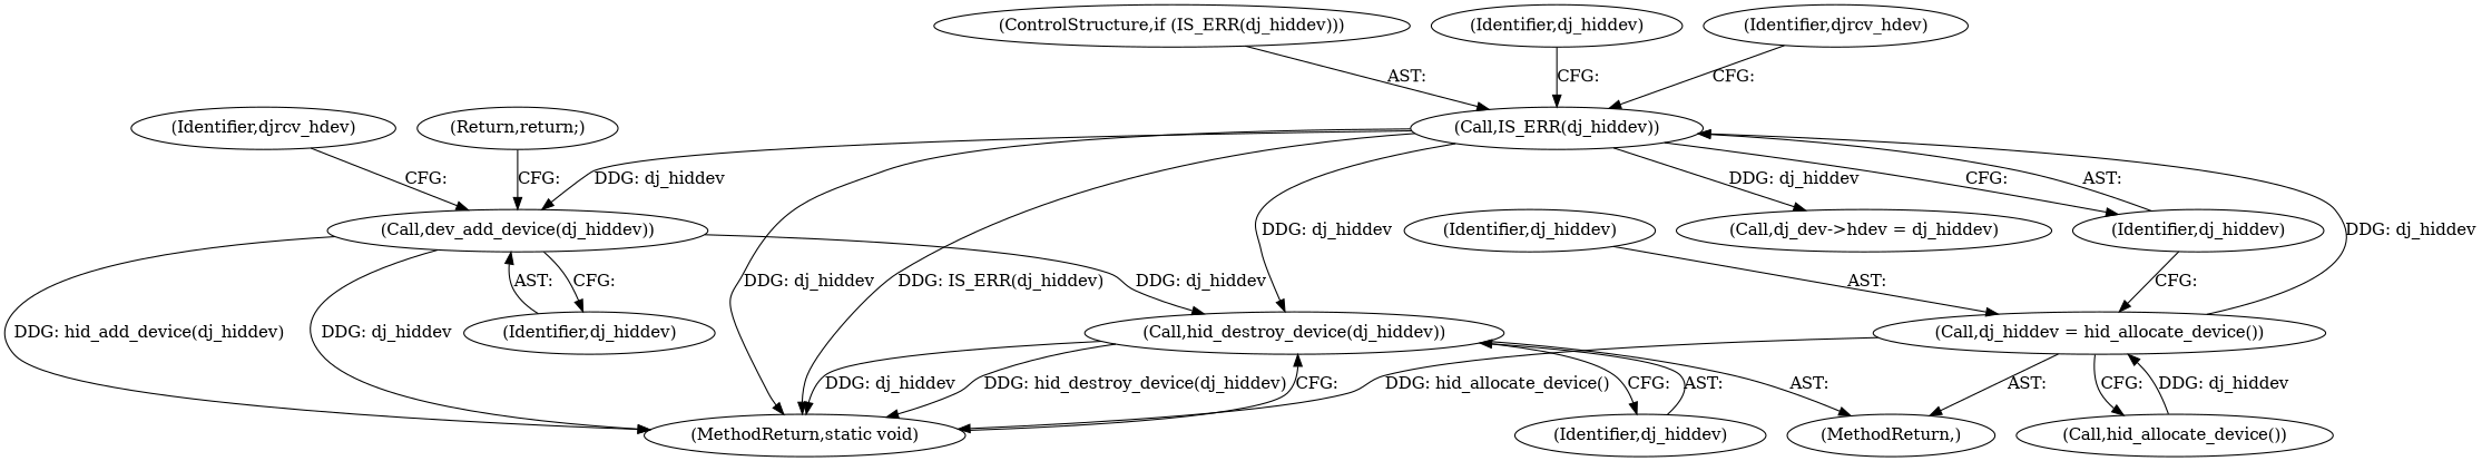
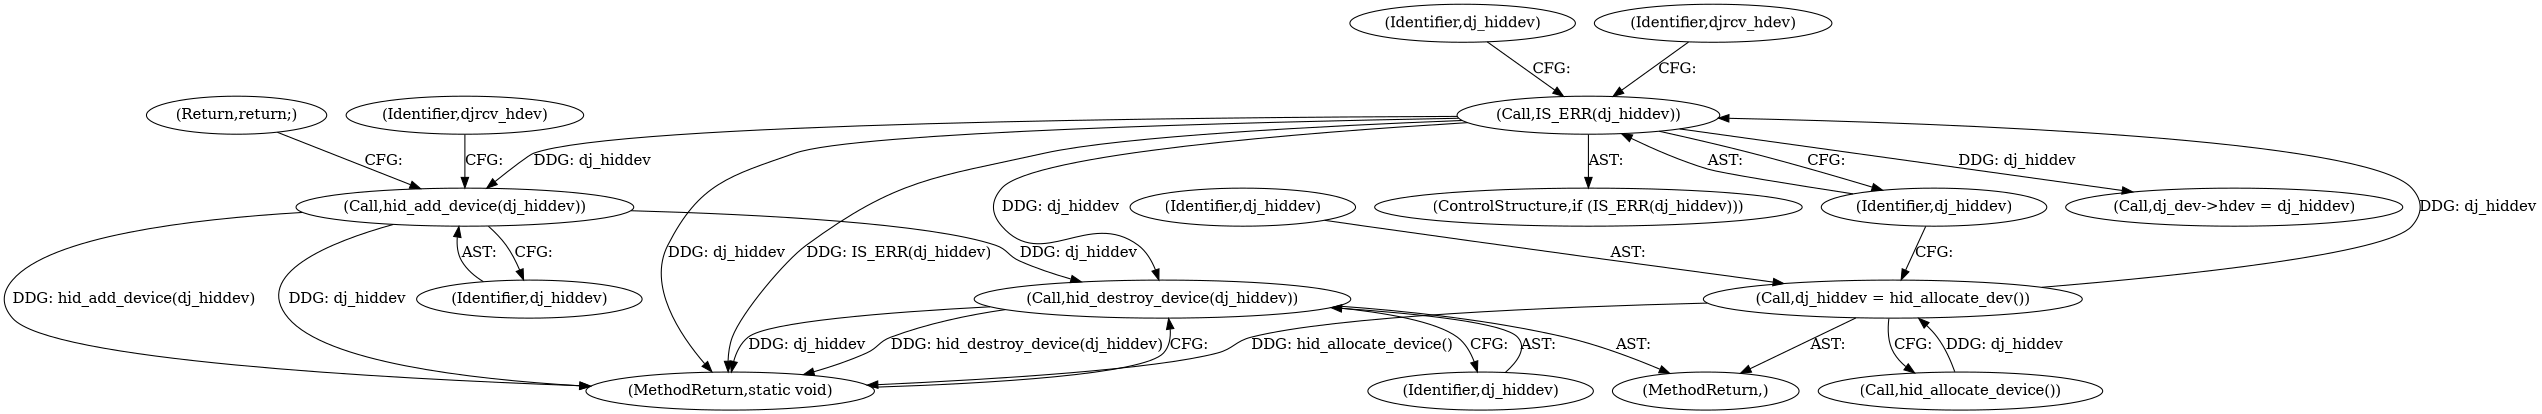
  digraph {
-   n1 [label="(Call,dev_add_device(dj_hiddev))"]
+   n1 [label="(Call,hid_add_device(dj_hiddev))"]
    n2 [label="(Call,hid_destroy_device(dj_hiddev))"]
    n3 [label="(Identifier,dj_hiddev)"]
    n4 [label="(MethodReturn,static void)"]
    n5 [label="(MethodReturn,)"]
    n6 [label="(Identifier,dj_hiddev)"]
    n7 [label="(Call,IS_ERR(dj_hiddev))"]
    n8 [label="(ControlStructure,if (IS_ERR(dj_hiddev)))"]
    n9 [label="(Identifier,dj_hiddev)"]
    n10 [label="(Call,dj_dev->hdev = dj_hiddev)"]
-   n11 [label="(Call,dj_hiddev = hid_allocate_device())"]
+   n11 [label="(Call,dj_hiddev = hid_allocate_dev())"]
    n12 [label="(Call,hid_allocate_device())"]
    n13 [label="(Return,return;)"]
    n14 [label="(Identifier,dj_hiddev)"]
    n15 [label="(Identifier,djrcv_hdev)"]
    n16 [label="(Identifier,djrcv_hdev)"]
    n17 [label="(Identifier,dj_hiddev)"]
    n1 -> n2 [label="DDG: dj_hiddev"]
    n1 -> n3 [label="CFG: "]
    n1 -> n4 [label="DDG: hid_add_device(dj_hiddev)"]
    n1 -> n4 [label="DDG: dj_hiddev"]
    n2 -> n4 [label="DDG: dj_hiddev"]
    n2 -> n4 [label="DDG: hid_destroy_device(dj_hiddev)"]
    n2 -> n5 [label="AST: "]
    n2 -> n6 [label="CFG: "]
    n3 -> n1 [label="AST: "]
    n4 -> n2 [label="CFG: "]
    n6 -> n2 [label="AST: "]
    n7 -> n1 [label="DDG: dj_hiddev"]
    n7 -> n2 [label="DDG: dj_hiddev"]
    n7 -> n4 [label="DDG: dj_hiddev"]
    n7 -> n4 [label="DDG: IS_ERR(dj_hiddev)"]
-   n8 -> n7 [label="AST: "]
+   n7 -> n8 [label="AST: "]
    n7 -> n9 [label="CFG: "]
    n7 -> n10 [label="DDG: dj_hiddev"]
    n9 -> n7 [label="AST: "]
    n9 -> n11 [label="CFG: "]
    n11 -> n4 [label="DDG: hid_allocate_device()"]
    n11 -> n5 [label="AST: "]
    n11 -> n7 [label="DDG: dj_hiddev"]
    n11 -> n12 [label="CFG: "]
    n12 -> n11 [label="DDG: dj_hiddev"]
    n13 -> n1 [label="CFG: "]
    n14 -> n7 [label="CFG: "]
    n15 -> n7 [label="CFG: "]
    n16 -> n1 [label="CFG: "]
    n17 -> n11 [label="AST: "]
  }
